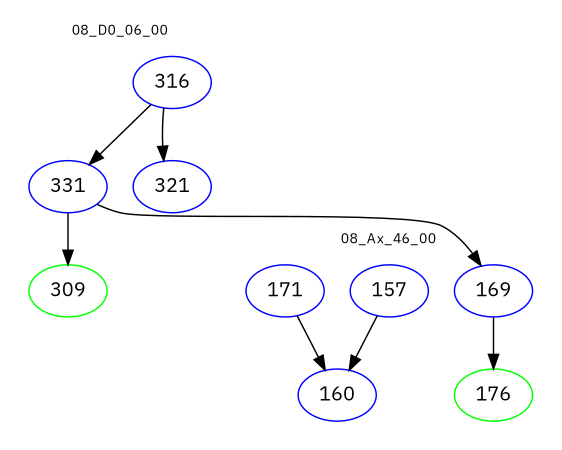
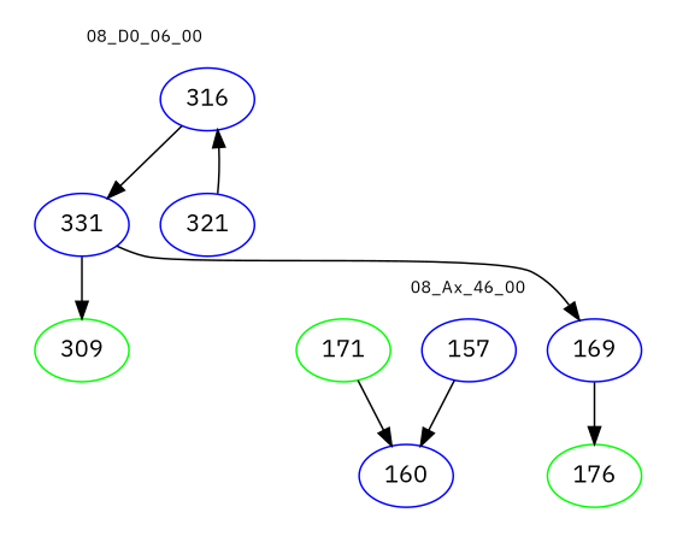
  digraph {
    fontname="IBM Plex Sans"
    node [color=blue fontname="IBM Plex Sans"]
    edge [color=black fontname="IBM Plex Sans"]
    n1 [label=157]
    n2 [label=160]
    n3 [label=169]
-   n4 [label=171]
+   n4 [color=green label=171]
    n5 [color=green label=176]
    n6 [label=316]
    n7 [label=331]
    n8 [label=321]
    n9 [color=green label=309]
    subgraph cluster_1 {
      color=white
      fontsize=10
      label="08_Ax_46_00"
      n1
      n2
      n3
      n4
      n5
    }
    subgraph cluster_2 {
      color=white
      fontsize=10
      label="08_D0_06_00"
      n6
      n7
      n8
      n9
    }
    n1 -> n2
    n3 -> n5
    n4 -> n2
    n6 -> n7
-   n6 -> n8
+   n8 -> n6
    n7 -> n3
    n7 -> n9
  }
